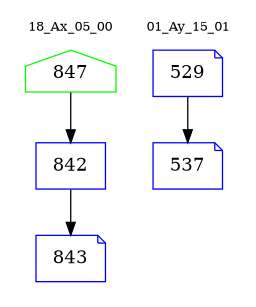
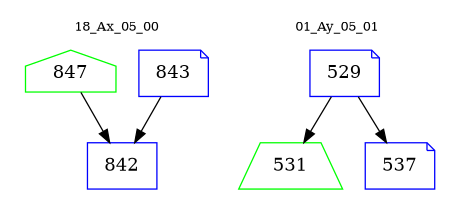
  digraph {
    node [color=blue shape=note]
    edge [color=black]
    n1 [label=842 shape=box]
    n2 [label=843]
    n3 [color=green label=847 shape=house]
    n4 [label=529]
+   n5 [color=green label=531 shape=trapezium]
    n6 [label=537]
    subgraph cluster_1 {
      color=white
      fontsize=10
      label="18_Ax_05_00"
      n1
      n2
      n3
    }
    subgraph cluster_2 {
      color=white
      fontsize=10
-     label="01_Ay_15_01"
+     label="01_Ay_05_01"
      n4
+     n5
      n6
    }
-   n1 -> n2
+   n2 -> n1
    n3 -> n1
+   n4 -> n5
    n4 -> n6
  }
